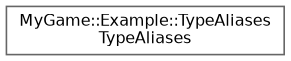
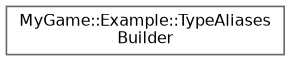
  digraph {
    rankdir=LR
-   n1 [color=grey40 fillcolor=white fontname=Helvetica fontsize=10 height=0.2 label="MyGame::Example::TypeAliases\lTypeAliases" shape=box style=filled width=0.4]
+   n1 [color=grey40 fillcolor=white fontname=Helvetica fontsize=10 height=0.2 label="MyGame::Example::TypeAliases\lBuilder" shape=box style=filled width=0.4]
  }
